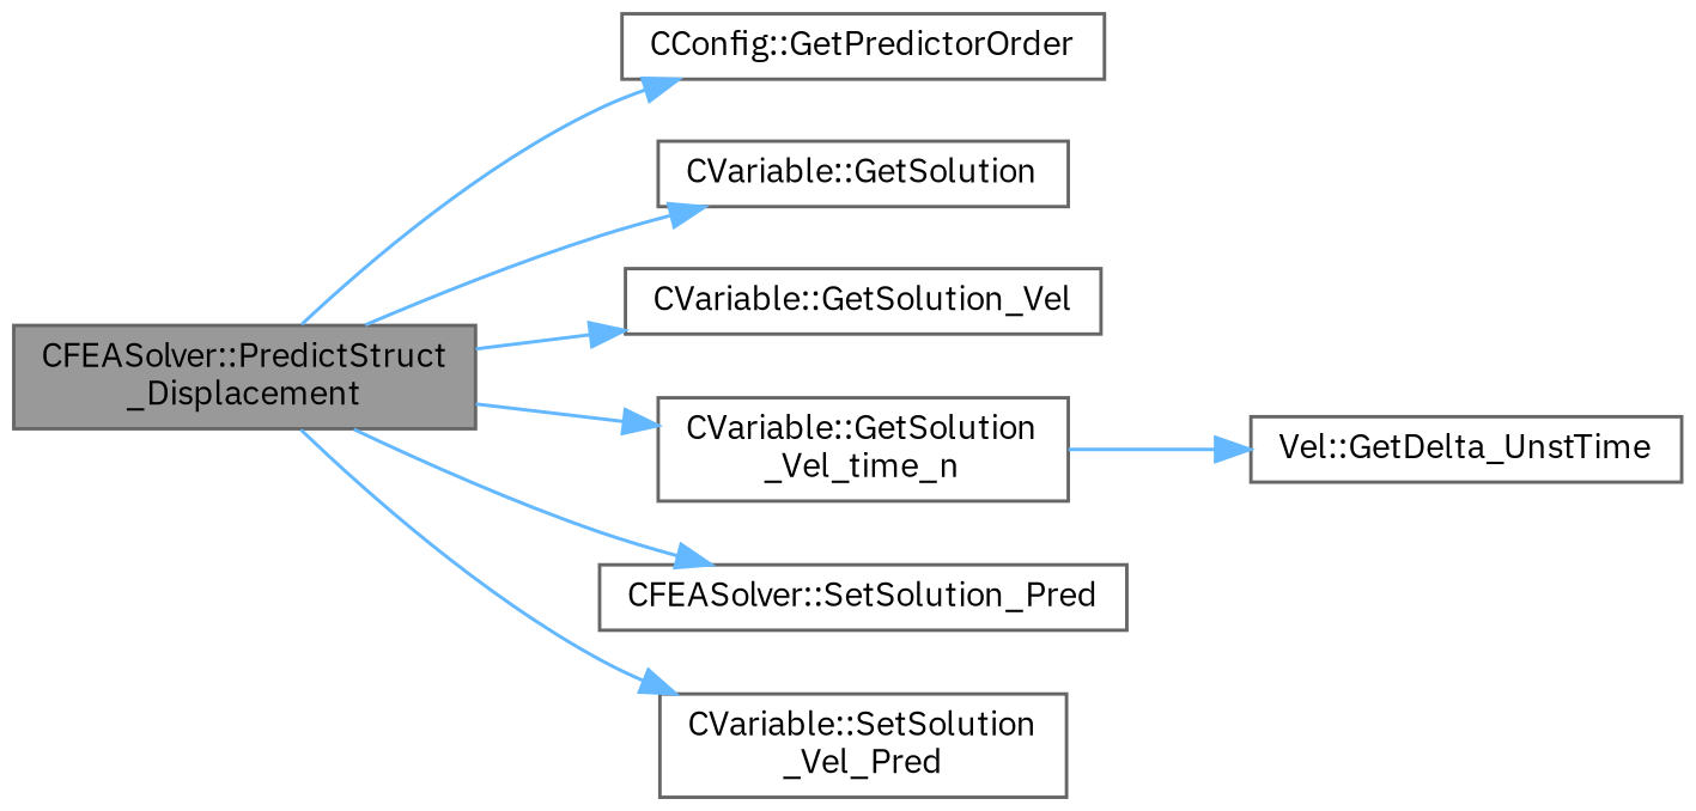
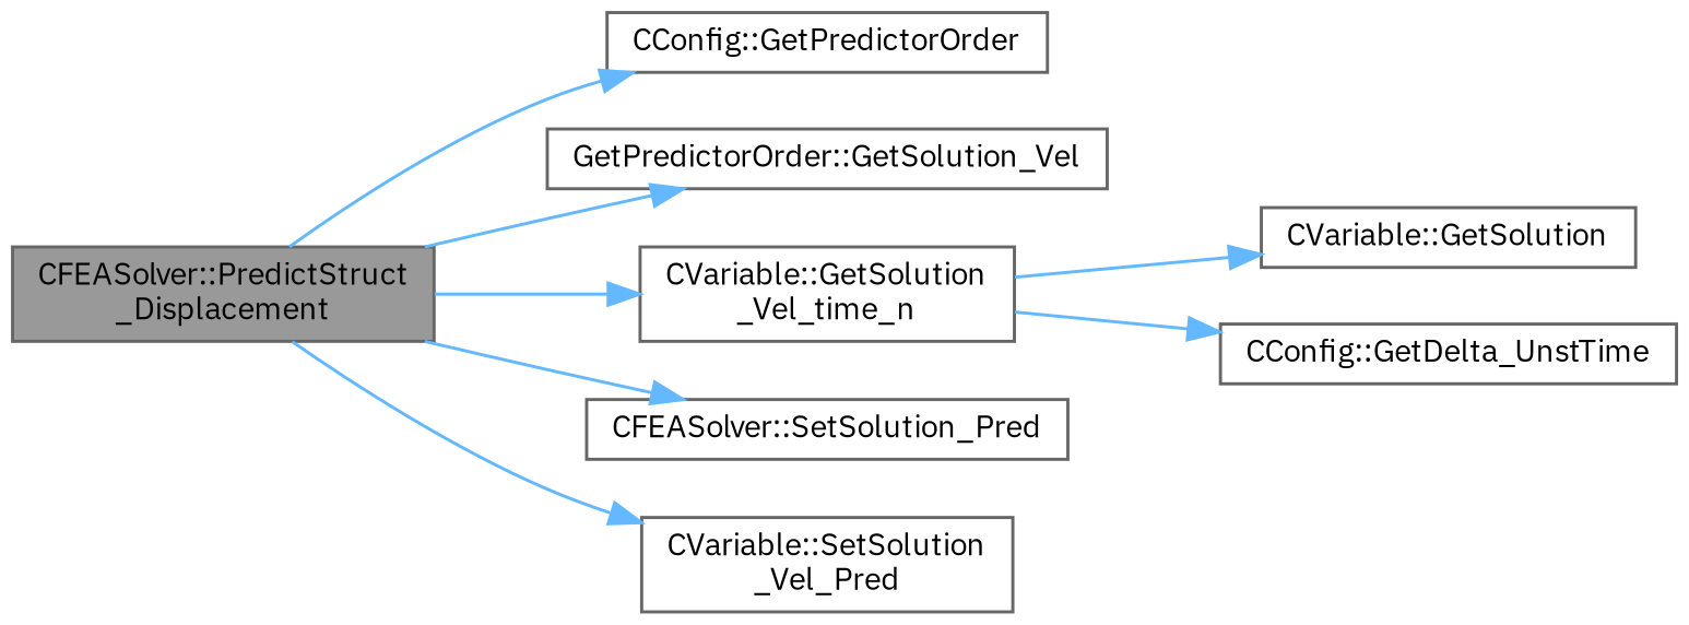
  digraph {
    fontname="IBM Plex Sans"
    rankdir=LR
    node [color=grey40 fillcolor=white fontname="IBM Plex Sans" fontsize=10 shape=box style=filled]
    edge [color=steelblue1 fontname="IBM Plex Sans" fontsize=10 labelfontname=Helvetica labelfontsize=10 style=solid]
    n1 [color=gray40 fillcolor=grey60 fontcolor=black height=0.2 label="CFEASolver::PredictStruct\l_Displacement" width=0.4]
    n2 [height=0.2 label="CConfig::GetPredictorOrder" width=0.4]
    n3 [height=0.2 label="CVariable::GetSolution" width=0.4]
-   n4 [height=0.2 label="CVariable::GetSolution_Vel" width=0.4]
+   n4 [height=0.2 label="GetPredictorOrder::GetSolution_Vel" width=0.4]
    n5 [height=0.2 label="CVariable::GetSolution\l_Vel_time_n" width=0.4]
    n6 [height=0.2 label="CFEASolver::SetSolution_Pred" width=0.4]
    n7 [height=0.2 label="CVariable::SetSolution\l_Vel_Pred" width=0.4]
-   n8 [height=0.2 label="Vel::GetDelta_UnstTime" width=0.4]
+   n8 [height=0.2 label="CConfig::GetDelta_UnstTime" width=0.4]
    n1 -> n2
-   n1 -> n3
+   n5 -> n3
    n1 -> n4
    n1 -> n5
    n1 -> n6
    n1 -> n7
    n5 -> n8
  }
